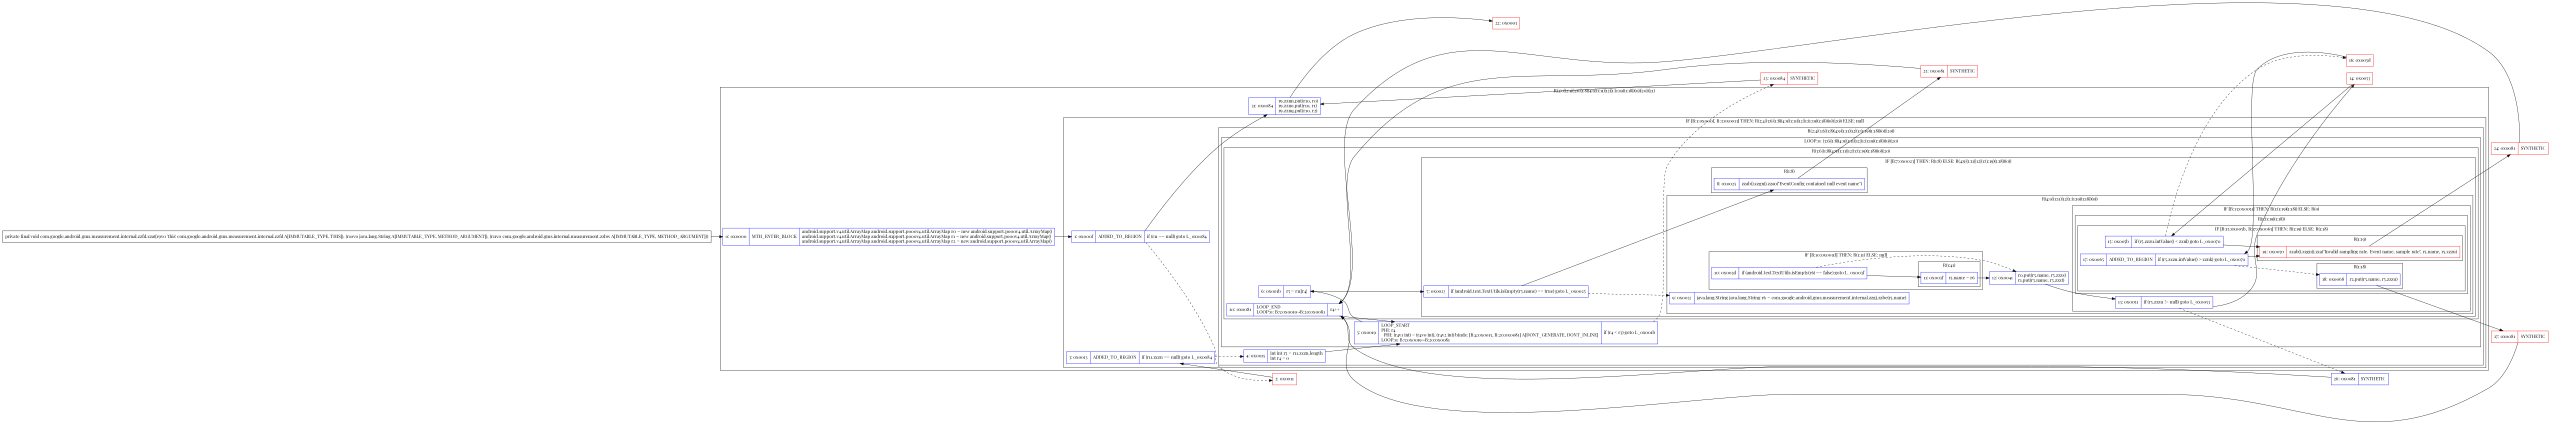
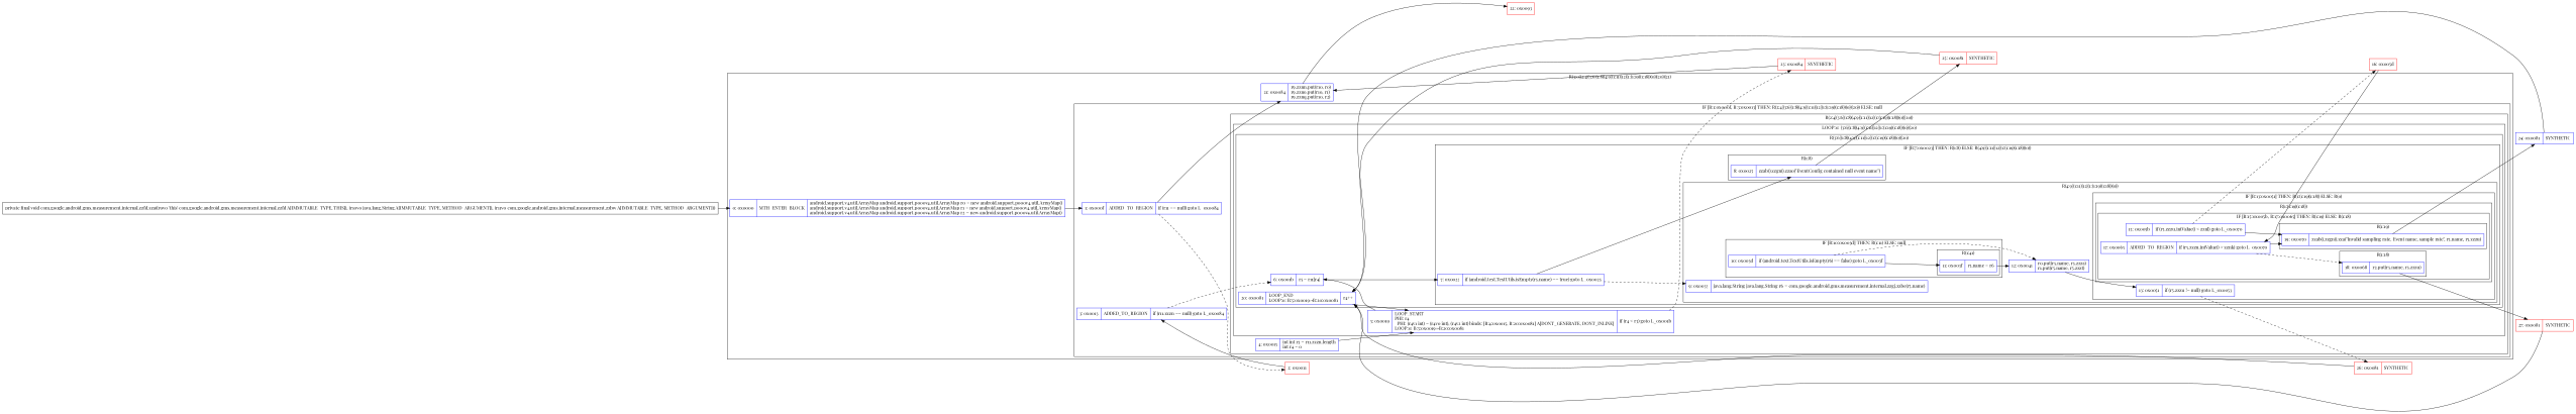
  digraph {
    fontname="Playfair Display"
    rankdir=LR
    node [color=blue fontname="Playfair Display" shape=record]
    edge [fontname="Playfair Display"]
    n1 [label="{8\:\ 0x0025|zzab().zzgn().zzao(\"EventConfig contained null event name\")\l}"]
    n2 [label="{11\:\ 0x003f|r5.name = r6\l}"]
    n3 [label="{10\:\ 0x003d|if (android.text.TextUtils.isEmpty(r6) == false) goto L_0x003f\l}"]
-   n4 [color=red label="{19\:\ 0x0070|zzab().zzgn().zza(\"Invalid sampling rate. Event name, sample rate\", r5.name, r5.zzzu)\l}"]
+   n4 [label="{19\:\ 0x0070|zzab().zzgn().zza(\"Invalid sampling rate. Event name, sample rate\", r5.name, r5.zzzu)\l}"]
    n5 [label="{18\:\ 0x0068|r2.put(r5.name, r5.zzzu)\l}"]
    n6 [label="{15\:\ 0x005b|if (r5.zzzu.intValue() \< zznl) goto L_0x0070\l}"]
    n7 [label="{17\:\ 0x0065|ADDED_TO_REGION\l|if (r5.zzzu.intValue() \> zznk) goto L_0x0070\l}"]
    n8 [label="{13\:\ 0x0051|if (r5.zzzu != null) goto L_0x0053\l}"]
    n9 [label="{9\:\ 0x0033|java.lang.String java.lang.String r6 = com.google.android.gms.measurement.internal.zzgj.zzbe(r5.name)\l}"]
    n10 [label="{12\:\ 0x0041|r0.put(r5.name, r5.zzzs)\lr1.put(r5.name, r5.zzzt)\l}"]
    n11 [label="{7\:\ 0x0023|if (android.text.TextUtils.isEmpty(r5.name) == true) goto L_0x0025\l}"]
    n12 [label="{6\:\ 0x001b|r5 = r11[r4]\l}"]
    n13 [label="{20\:\ 0x0081|LOOP_END\lLOOP:0: B:5:0x0019\-\>B:20:0x0081\l|r4++\l}"]
    n14 [label="{5\:\ 0x0019|LOOP_START\lPHI: r4 \l  PHI: (r4v1 int) = (r4v0 int), (r4v2 int) binds: [B:4:0x0015, B:20:0x0081] A[DONT_GENERATE, DONT_INLINE]\lLOOP:0: B:5:0x0019\-\>B:20:0x0081\l|if (r4 \< r3) goto L_0x001b\l}"]
    n15 [label="{4\:\ 0x0015|int int r3 = r11.zzzn.length\lint r4 = 0\l}"]
    n16 [label="{1\:\ 0x000f|ADDED_TO_REGION\l|if (r11 == null) goto L_0x0084\l}"]
    n17 [label="{3\:\ 0x0013|ADDED_TO_REGION\l|if (r11.zzzn == null) goto L_0x0084\l}"]
    n18 [label="{0\:\ 0x0000|MTH_ENTER_BLOCK\l|android.support.v4.util.ArrayMap android.support.p000v4.util.ArrayMap r0 = new android.support.p000v4.util.ArrayMap()\landroid.support.v4.util.ArrayMap android.support.p000v4.util.ArrayMap r1 = new android.support.p000v4.util.ArrayMap()\landroid.support.v4.util.ArrayMap android.support.p000v4.util.ArrayMap r2 = new android.support.p000v4.util.ArrayMap()\l}"]
    n19 [label="{21\:\ 0x0084|r9.zznn.put(r10, r0)\lr9.zzno.put(r10, r1)\lr9.zznq.put(r10, r2)\l}"]
    n20 [color=red label="{25\:\ 0x0081|SYNTHETIC\l}"]
-   n21 [color=red label="{24\:\ 0x0081|SYNTHETIC\l}"]
+   n21 [label="{24\:\ 0x0081|SYNTHETIC\l}"]
    n22 [color=red label="{27\:\ 0x0081|SYNTHETIC\l}"]
    n23 [color=red label="{16\:\ 0x005d}"]
-   n24 [color=red label="{14\:\ 0x0053}"]
-   n25 [label="{26\:\ 0x0081|SYNTHETIC\l}"]
+   n25 [color=red label="{26\:\ 0x0081|SYNTHETIC\l}"]
    n26 [color=red label="{23\:\ 0x0084|SYNTHETIC\l}"]
    n27 [color=red label="{2\:\ 0x0011}"]
    n28 [color=red label="{22\:\ 0x0093}"]
    n29 [label="{private final void com.google.android.gms.measurement.internal.zzfd.zza((r9v0 'this' com.google.android.gms.measurement.internal.zzfd A[IMMUTABLE_TYPE, THIS]), (r10v0 java.lang.String A[IMMUTABLE_TYPE, METHOD_ARGUMENT]), (r11v0 com.google.android.gms.internal.measurement.zzbw A[IMMUTABLE_TYPE, METHOD_ARGUMENT])) }" color=""]
    subgraph cluster_1 {
      label="R(3:0|(2:4|(3:6|(1:8)(4:9|(1:11)|12|(1:(1:19)(1:18))(0))|20))|21)"
      n18
      n19
      subgraph cluster_2 {
        label="IF [B:1:0x000f, B:3:0x0013] THEN: R(2:4|(3:6|(1:8)(4:9|(1:11)|12|(1:(1:19)(1:18))(0))|20)) ELSE: null"
        n16
        n17
        subgraph cluster_3 {
          label="R(2:4|(3:6|(1:8)(4:9|(1:11)|12|(1:(1:19)(1:18))(0))|20))"
          n15
          subgraph cluster_4 {
            label="LOOP:0: (3:6|(1:8)(4:9|(1:11)|12|(1:(1:19)(1:18))(0))|20)"
            n14
            subgraph cluster_5 {
              label="R(3:6|(1:8)(4:9|(1:11)|12|(1:(1:19)(1:18))(0))|20)"
              n12
              n13
              subgraph cluster_6 {
                label="IF [B:7:0x0023] THEN: R(1:8) ELSE: R(4:9|(1:11)|12|(1:(1:19)(1:18))(0))"
                n11
                subgraph cluster_7 {
                  label="R(1:8)"
                  n1
                }
                subgraph cluster_8 {
                  label="R(4:9|(1:11)|12|(1:(1:19)(1:18))(0))"
                  n9
                  n10
                  subgraph cluster_9 {
                    label="IF [B:10:0x003d] THEN: R(1:11) ELSE: null"
                    n3
                    subgraph cluster_10 {
                      label="R(1:41)"
                      n2
                    }
                  }
                  subgraph cluster_11 {
                    label="IF [B:13:0x0051] THEN: R(1:(1:19)(1:18)) ELSE: R(0)"
                    n8
                    subgraph cluster_12 {
                      label="R(1:(1:19)(1:18))"
                      subgraph cluster_13 {
                        label="IF [B:15:0x005b, B:17:0x0065] THEN: R(1:19) ELSE: R(1:18)"
                        n6
                        n7
                        subgraph cluster_14 {
                          label="R(1:19)"
                          n4
                        }
                        subgraph cluster_15 {
                          label="R(1:18)"
                          n5
                        }
                      }
                    }
                    subgraph cluster_16 {
                      label="R(0)"
                    }
                  }
                }
              }
            }
          }
        }
      }
    }
    n1 -> n20
    n2 -> n10
    n3 -> n2
    n3 -> n10 [style=dashed]
    n4 -> n21
    n5 -> n22
    n6 -> n4
    n6 -> n23 [style=dashed]
    n7 -> n4
    n7 -> n5 [style=dashed]
-   n8 -> n24
    n8 -> n25 [style=dashed]
    n10 -> n8
    n11 -> n1
    n11 -> n9 [style=dashed]
    n12 -> n11
    n13 -> n14
    n14 -> n12
    n14 -> n26 [style=dashed]
    n15 -> n14
    n16 -> n19
    n16 -> n27 [style=dashed]
-   n17 -> n15 [style=dashed]
+   n17 -> n12 [style=dashed]
    n18 -> n16
    n19 -> n28
    n20 -> n13
    n21 -> n13
    n22 -> n13
    n23 -> n7
-   n24 -> n6
    n25 -> n13
    n26 -> n19
    n27 -> n17
    n29 -> n18
  }
